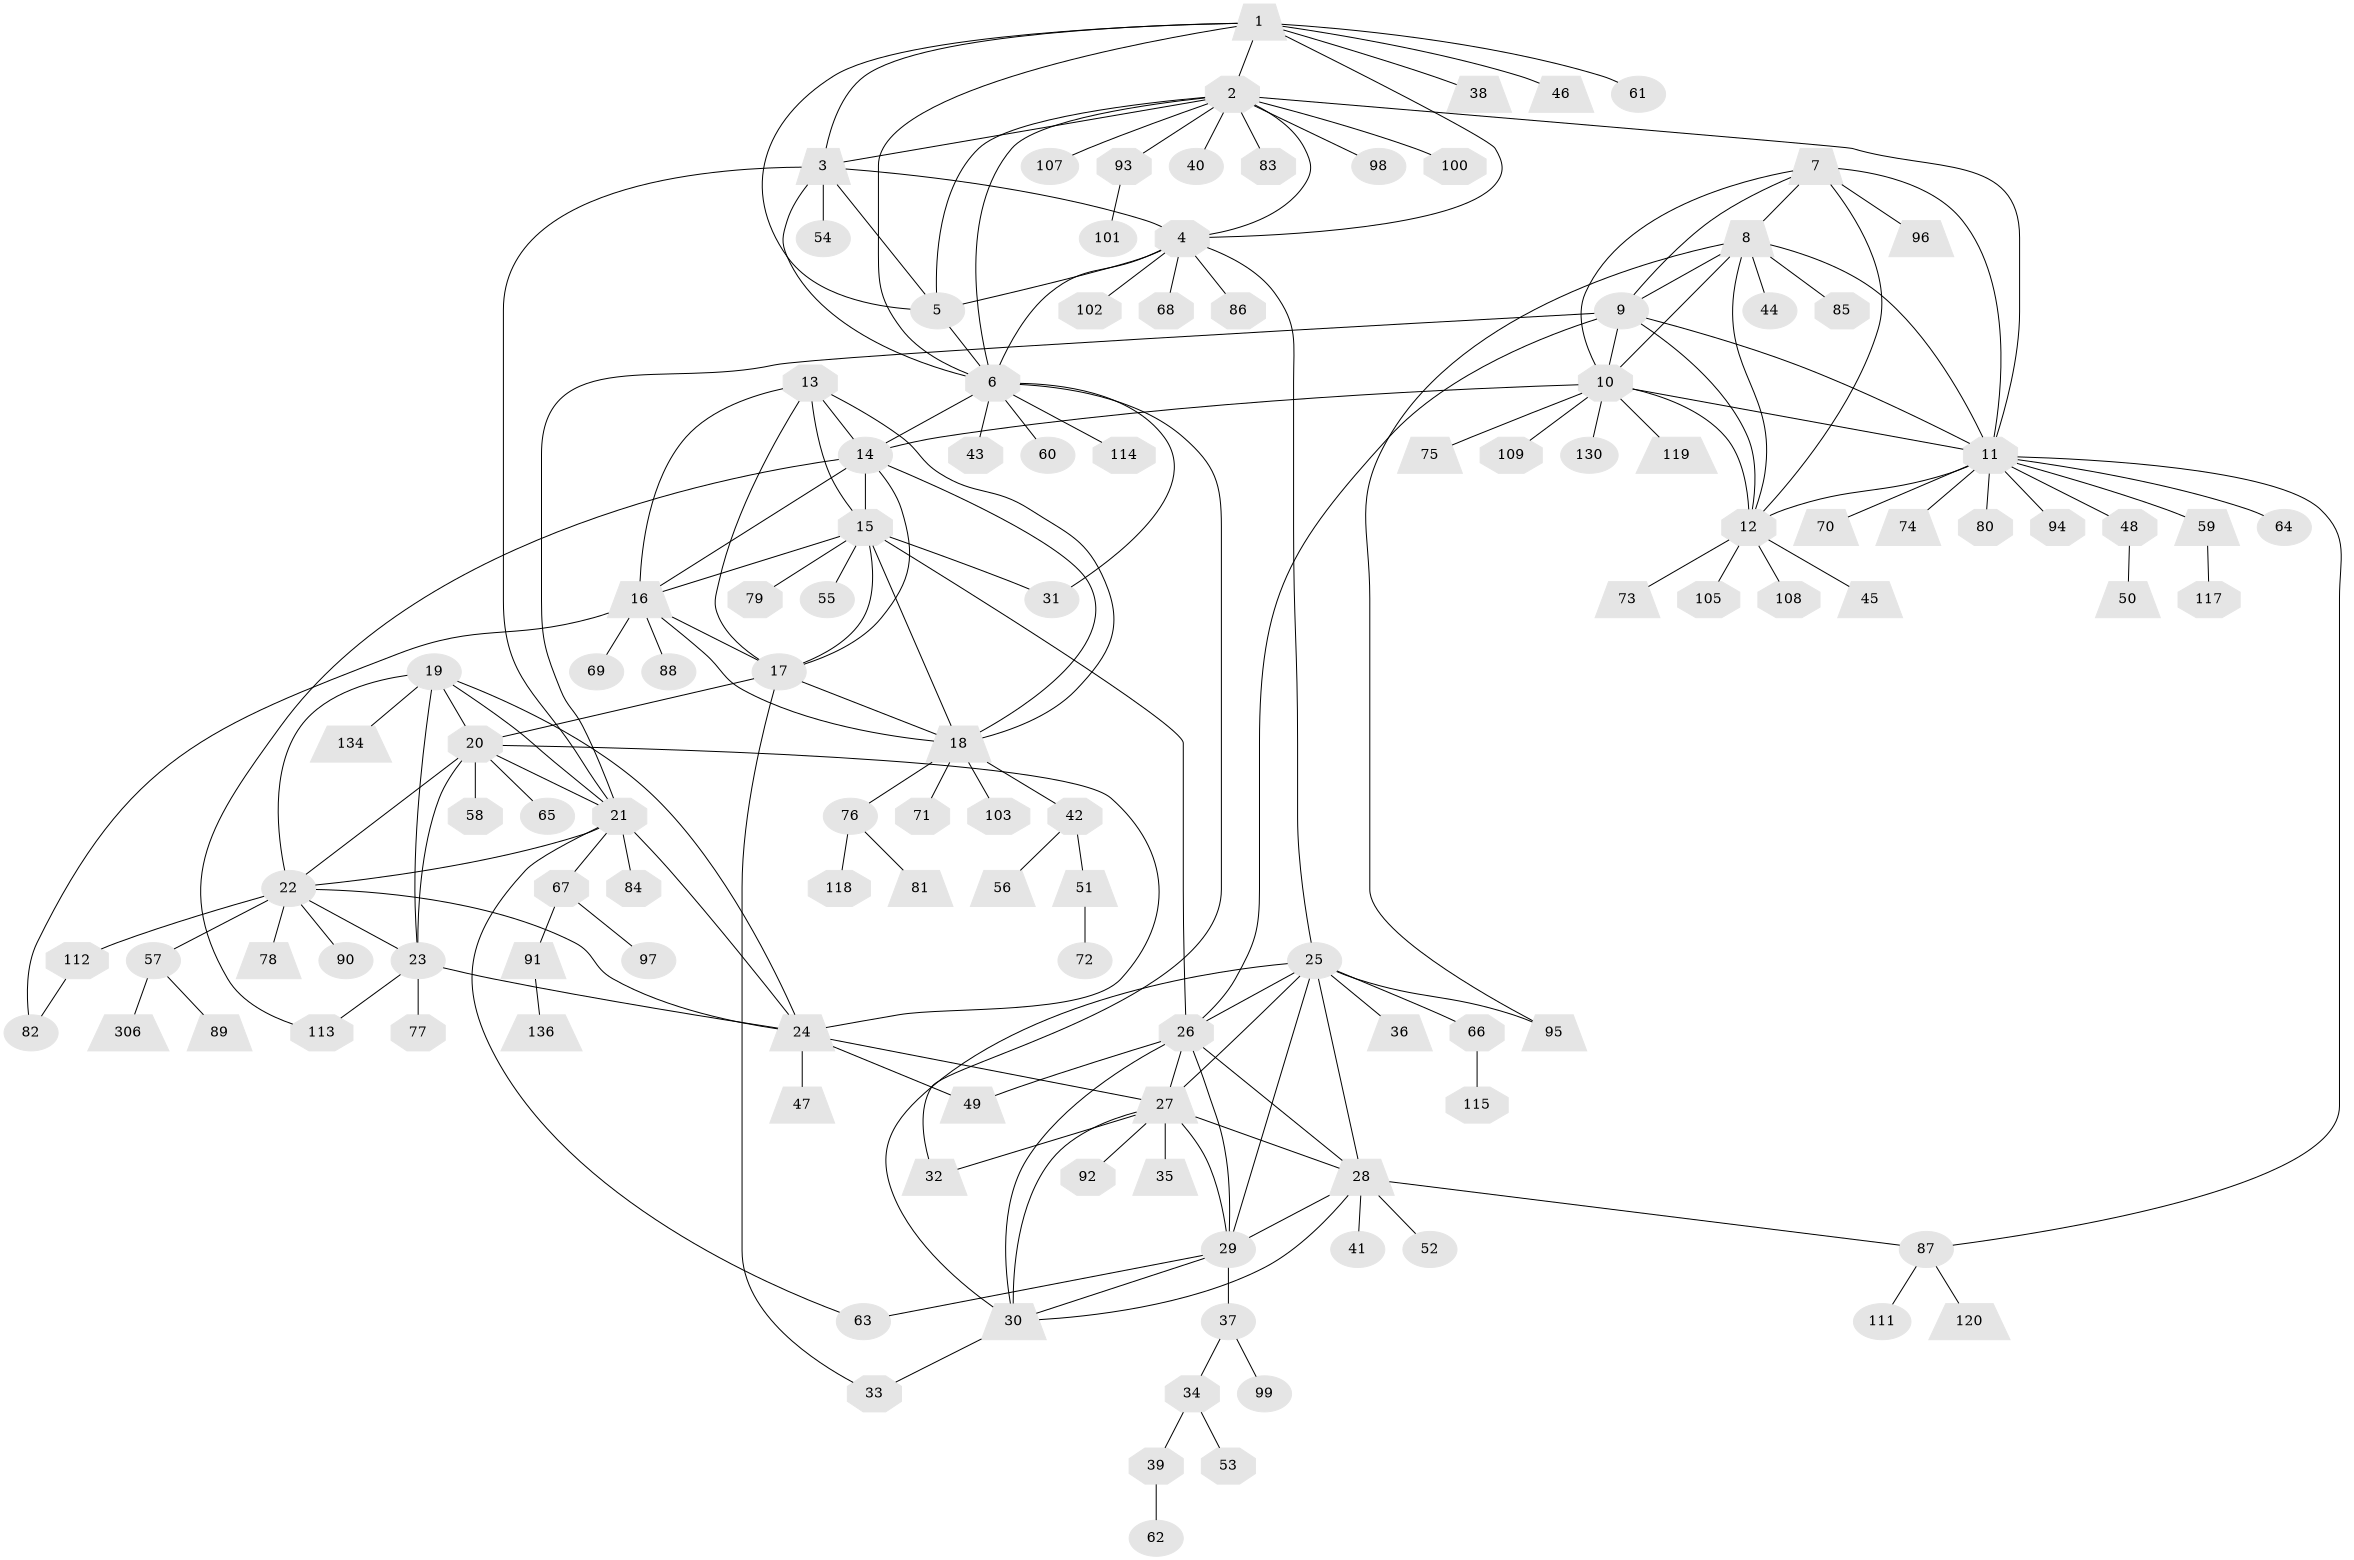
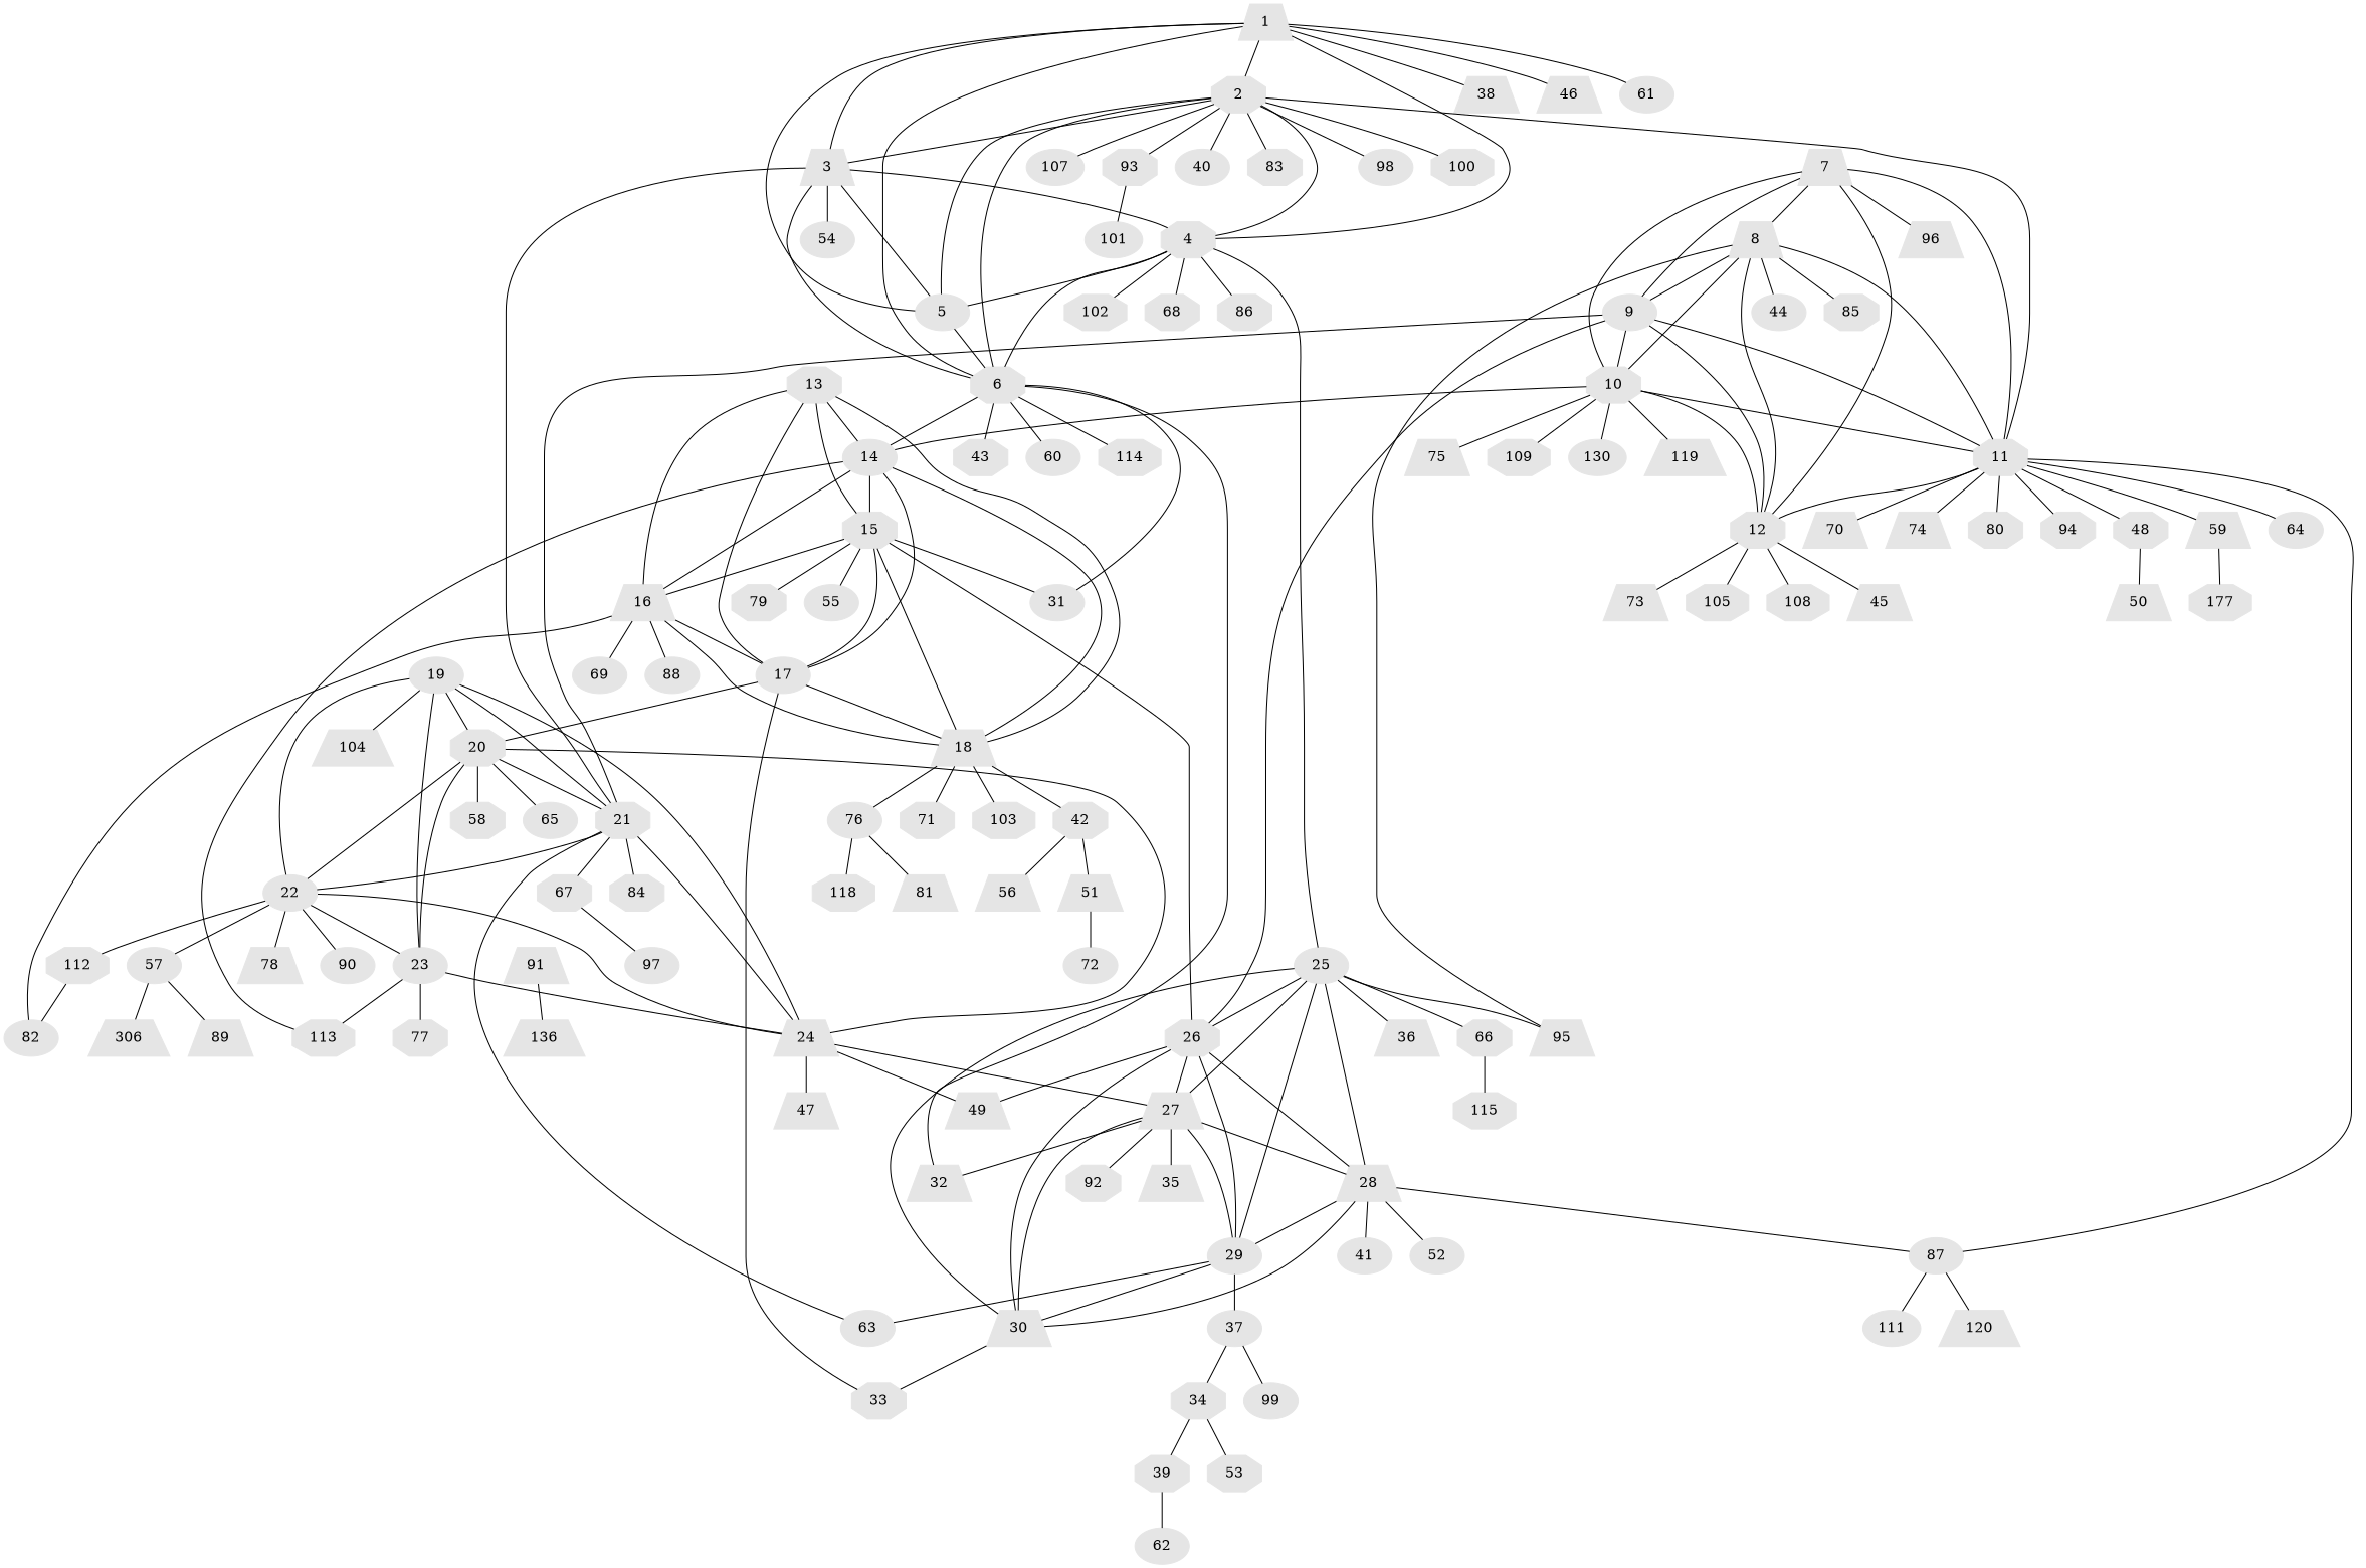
  graph {
    node [color=gray90 shape=octagon style=filled]
    1 [shape=trapezium]
    2
    3 [shape=trapezium]
    4
    5 [shape=ellipse]
    6
    38 [shape=trapezium]
    46 [shape=trapezium]
    61 [shape=ellipse]
    11
    40 [shape=ellipse]
    83
    93
    98 [shape=ellipse]
    100
    107 [shape=ellipse]
    21
    54 [shape=ellipse]
    25 [shape=ellipse]
    68
    86
    102
    14 [shape=ellipse]
    31 [shape=ellipse]
    32 [shape=trapezium]
    43
    60 [shape=ellipse]
    114
    12
    48
    59 [shape=trapezium]
    64 [shape=ellipse]
    70 [shape=trapezium]
    74 [shape=trapezium]
    80
    87 [shape=ellipse]
    94
    101 [shape=ellipse]
    22 [shape=ellipse]
    24 [shape=trapezium]
    63 [shape=ellipse]
    67
    84
    95 [shape=trapezium]
    26
    27 [shape=trapezium]
    28 [shape=trapezium]
    29 [shape=ellipse]
    30 [shape=trapezium]
    36 [shape=trapezium]
    66
    15
    16 [shape=trapezium]
    17 [shape=ellipse]
    18 [shape=trapezium]
    113
    7 [shape=trapezium]
    8 [shape=trapezium]
    9 [shape=ellipse]
    10
    96 [shape=trapezium]
    44 [shape=ellipse]
    85
    75 [shape=trapezium]
    109
    n66 [label=130 shape=ellipse]
    119 [shape=trapezium]
    45 [shape=trapezium]
    73 [shape=trapezium]
    105
    108
    49 [shape=trapezium]
    50 [shape=trapezium]
-   117
+   117 [label=177]
    111 [shape=ellipse]
    120 [shape=trapezium]
    13
    55 [shape=ellipse]
    79
    69 [shape=ellipse]
    82 [shape=ellipse]
    88 [shape=ellipse]
    20
    33
    42
    71
    76 [shape=ellipse]
    103
    23 [shape=ellipse]
    58
    65 [shape=ellipse]
    51 [shape=trapezium]
    56 [shape=trapezium]
    81 [shape=trapezium]
    118
    19 [shape=ellipse]
-   104 [shape=trapezium label=134]
+   104 [shape=trapezium]
    57 [shape=ellipse]
    78 [shape=trapezium]
    90 [shape=ellipse]
    112
    77
    47 [shape=trapezium]
    91 [shape=trapezium]
    97 [shape=ellipse]
    89 [shape=trapezium]
    n107 [label=306 shape=trapezium]
    35 [shape=trapezium]
    92
    41 [shape=ellipse]
    52 [shape=ellipse]
    37 [shape=ellipse]
    115
    34
    39
    53
    99 [shape=ellipse]
    62 [shape=ellipse]
    72 [shape=ellipse]
    n120 [label=136 shape=trapezium]
    1 -- 2
    1 -- 3
    1 -- 4
    1 -- 5
    1 -- 6
    1 -- 38
    1 -- 46
    1 -- 61
    2 -- 3
    2 -- 4
    2 -- 5
    2 -- 6
    2 -- 11
    2 -- 40
    2 -- 83
    2 -- 93
    2 -- 98
    2 -- 100
    2 -- 107
    3 -- 4
    3 -- 5
    3 -- 6
    3 -- 21
    3 -- 54
    4 -- 5
    4 -- 6
    4 -- 25
    4 -- 68
    4 -- 86
    4 -- 102
    5 -- 6
    6 -- 14
    6 -- 31
    6 -- 32
    6 -- 43
    6 -- 60
    6 -- 114
    11 -- 12
    11 -- 48
    11 -- 59
    11 -- 64
    11 -- 70
    11 -- 74
    11 -- 80
    11 -- 87
    11 -- 94
    93 -- 101
    21 -- 22
    21 -- 24
    21 -- 63
    21 -- 67
    21 -- 84
    25 -- 95
    25 -- 26
    25 -- 27
    25 -- 28
    25 -- 29
    25 -- 30
    25 -- 36
    25 -- 66
    14 -- 15
    14 -- 16
    14 -- 17
    14 -- 18
    14 -- 113
    12 -- 45
    12 -- 73
    12 -- 105
    12 -- 108
    48 -- 50
    59 -- 117
    87 -- 111
    87 -- 120
    22 -- 24
    22 -- 23
    22 -- 57
    22 -- 78
    22 -- 90
    22 -- 112
    24 -- 27
    24 -- 49
    24 -- 47
-   67 -- 91
    67 -- 97
    26 -- 27
    26 -- 28
    26 -- 29
    26 -- 30
    26 -- 49
    27 -- 32
    27 -- 28
    27 -- 29
    27 -- 30
    27 -- 35
    27 -- 92
    28 -- 87
    28 -- 29
    28 -- 30
    28 -- 41
    28 -- 52
    29 -- 63
    29 -- 30
    29 -- 37
    30 -- 33
    66 -- 115
    15 -- 31
    15 -- 26
    15 -- 16
    15 -- 17
    15 -- 18
    15 -- 55
    15 -- 79
    16 -- 17
    16 -- 18
    16 -- 69
    16 -- 82
    16 -- 88
    17 -- 18
    17 -- 20
    17 -- 33
    18 -- 42
    18 -- 71
    18 -- 76
    18 -- 103
    7 -- 11
    7 -- 12
    7 -- 8
    7 -- 9
    7 -- 10
    7 -- 96
    8 -- 11
    8 -- 12
    8 -- 95
    8 -- 9
    8 -- 10
    8 -- 44
    8 -- 85
    9 -- 11
    9 -- 21
    9 -- 12
    9 -- 26
    9 -- 10
    10 -- 11
    10 -- 14
    10 -- 12
    10 -- 75
    10 -- 109
    10 -- n66
    10 -- 119
    13 -- 14
    13 -- 15
    13 -- 16
    13 -- 17
    13 -- 18
    20 -- 21
    20 -- 22
    20 -- 24
    20 -- 23
    20 -- 58
    20 -- 65
    42 -- 51
    42 -- 56
    76 -- 81
    76 -- 118
    23 -- 24
    23 -- 113
    23 -- 77
    51 -- 72
    19 -- 21
    19 -- 22
    19 -- 24
    19 -- 20
    19 -- 23
    19 -- 104
    57 -- 89
    57 -- n107
    112 -- 82
    91 -- n120
    37 -- 34
    37 -- 99
    34 -- 39
    34 -- 53
    39 -- 62
  }
